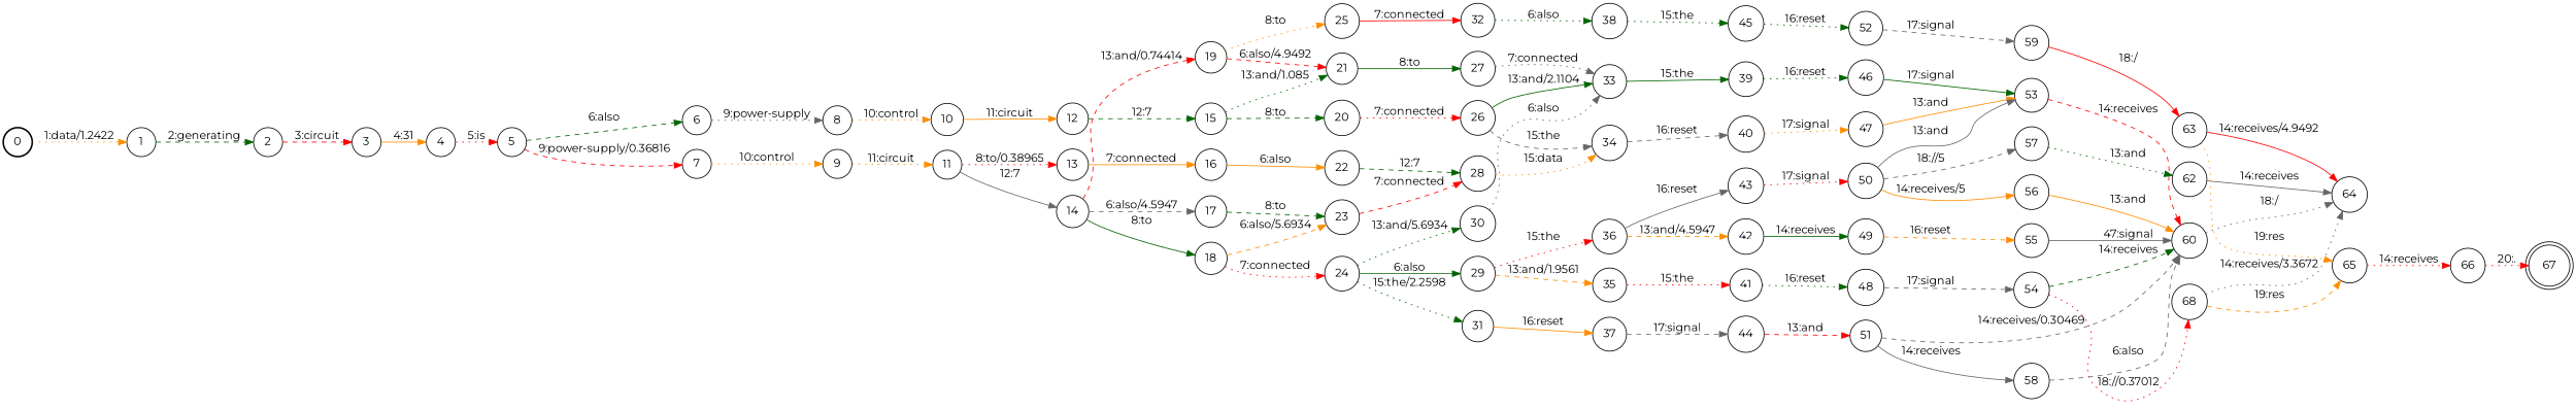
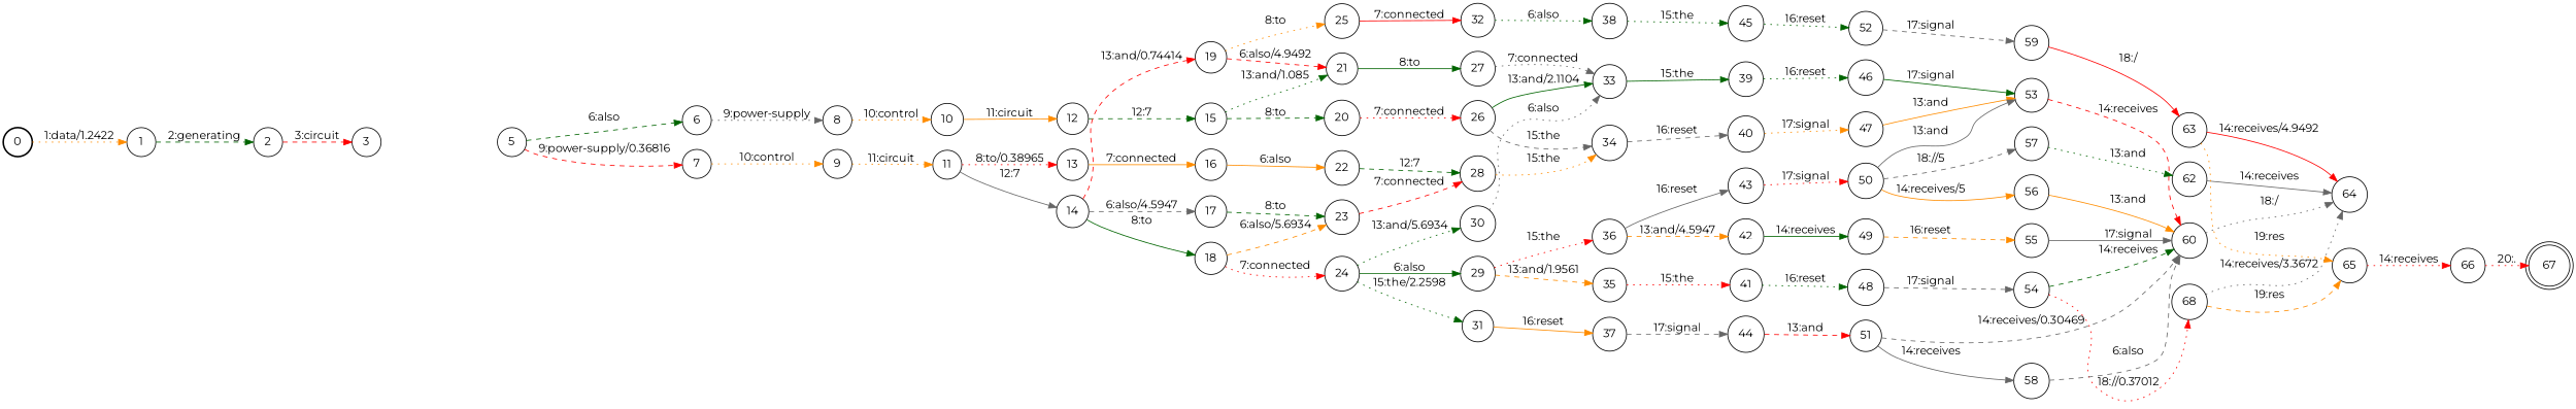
  digraph {
    fontname=Montserrat
    nodesep=0.25
    rankdir=LR
    ranksep=0.4
    node [fontname=Montserrat fontsize=14 shape=circle style=solid]
    edge [color=darkgreen fontname=Montserrat fontsize=14 style=dotted]
    n1 [label=0 style=bold]
    n2 [label=1]
    n3 [label=2]
    n4 [label=3]
-   n5 [label=4]
    n6 [label=5]
    n7 [label=6]
    n8 [label=7]
    n9 [label=8]
    n10 [label=9]
    n11 [label=10]
    n12 [label=11]
    n13 [label=12]
    n14 [label=13]
    n15 [label=14]
    n16 [label=15]
    n17 [label=16]
    n18 [label=17]
    n19 [label=18]
    n20 [label=19]
    n21 [label=20]
    n22 [label=21]
    n23 [label=22]
    n24 [label=23]
    n25 [label=24]
    n26 [label=25]
    n27 [label=26]
    n28 [label=27]
    n29 [label=28]
    n30 [label=29]
    n31 [label=30]
    n32 [label=31]
    n33 [label=32]
    n34 [label=33]
    n35 [label=34]
    n36 [label=35]
    n37 [label=36]
    n38 [label=37]
    n39 [label=38]
    n40 [label=39]
    n41 [label=40]
    n42 [label=41]
    n43 [label=42]
    n44 [label=43]
    n45 [label=44]
    n46 [label=45]
    n47 [label=46]
    n48 [label=47]
    n49 [label=48]
    n50 [label=49]
    n51 [label=50]
    n52 [label=51]
    n53 [label=52]
    n54 [label=53]
    n55 [label=54]
    n56 [label=55]
    n57 [label=56]
    n58 [label=57]
    n59 [label=58]
    n60 [label=60]
    n61 [label=59]
    n62 [label=68]
    n63 [label=62]
    n64 [label=63]
    n65 [label=64]
    n66 [label=65]
    n67 [label=66]
    n68 [label=67 shape=doublecircle]
    n1 -> n2 [color=darkorange label="1:data/1.2422"]
    n2 -> n3 [label="2:generating" style=dashed]
    n3 -> n4 [color=red label="3:circuit" style=dashed]
-   n4 -> n5 [color=darkorange label="4:31" style=solid]
-   n5 -> n6 [color=red label="5:is"]
    n6 -> n7 [label="6:also" style=dashed]
    n6 -> n8 [color=red label="9:power-supply/0.36816" style=dashed]
    n7 -> n9 [color=gray40 label="9:power-supply"]
    n8 -> n10 [color=darkorange label="10:control"]
    n9 -> n11 [color=darkorange label="10:control"]
    n10 -> n12 [color=darkorange label="11:circuit"]
    n11 -> n13 [color=darkorange label="11:circuit" style=solid]
    n12 -> n14 [color=red label="8:to/0.38965"]
    n12 -> n15 [color=gray40 label="12:7" style=solid]
    n13 -> n16 [label="12:7" style=dashed]
    n14 -> n17 [color=darkorange label="7:connected" style=solid]
    n15 -> n18 [color=gray40 label="6:also/4.5947" style=dashed]
    n15 -> n19 [label="8:to" style=solid]
    n15 -> n20 [color=red label="13:and/0.74414" style=dashed]
    n16 -> n21 [label="8:to" style=dashed]
    n16 -> n22 [label="13:and/1.085"]
    n17 -> n23 [color=darkorange label="6:also" style=solid]
    n18 -> n24 [label="8:to" style=dashed]
    n19 -> n24 [color=darkorange label="6:also/5.6934" style=dashed]
    n19 -> n25 [color=red label="7:connected"]
    n20 -> n22 [color=red label="6:also/4.9492" style=dashed]
    n20 -> n26 [color=darkorange label="8:to"]
    n21 -> n27 [color=red label="7:connected"]
    n22 -> n28 [label="8:to" style=solid]
    n23 -> n29 [label="12:7" style=dashed]
    n24 -> n29 [color=red label="7:connected" style=dashed]
    n25 -> n30 [label="6:also" style=solid]
    n25 -> n31 [label="13:and/5.6934"]
    n25 -> n32 [label="15:the/2.2598"]
    n26 -> n33 [color=red label="7:connected" style=solid]
    n27 -> n34 [label="13:and/2.1104" style=solid]
    n27 -> n35 [color=gray40 label="15:the" style=dashed]
    n28 -> n34 [color=gray40 label="7:connected"]
-   n29 -> n35 [color=darkorange label="15:data"]
+   n29 -> n35 [color=darkorange label="15:the"]
    n30 -> n36 [color=darkorange label="13:and/1.9561" style=dashed]
    n30 -> n37 [color=red label="15:the"]
    n31 -> n34 [color=gray40 label="6:also"]
    n32 -> n38 [color=darkorange label="16:reset" style=solid]
    n33 -> n39 [label="6:also"]
    n34 -> n40 [label="15:the" style=solid]
    n35 -> n41 [color=gray40 label="16:reset" style=dashed]
    n36 -> n42 [color=red label="15:the"]
    n37 -> n43 [color=darkorange label="13:and/4.5947" style=dashed]
    n37 -> n44 [color=gray40 label="16:reset" style=solid]
    n38 -> n45 [color=gray40 label="17:signal" style=dashed]
    n39 -> n46 [label="15:the"]
    n40 -> n47 [label="16:reset"]
    n41 -> n48 [color=darkorange label="17:signal"]
    n42 -> n49 [label="16:reset"]
    n43 -> n50 [label="14:receives" style=solid]
    n44 -> n51 [color=red label="17:signal"]
    n45 -> n52 [color=red label="13:and" style=dashed]
    n46 -> n53 [label="16:reset"]
    n47 -> n54 [label="17:signal" style=solid]
    n48 -> n54 [color=darkorange label="13:and" style=solid]
    n49 -> n55 [color=gray40 label="17:signal" style=dashed]
    n50 -> n56 [color=darkorange label="16:reset" style=dashed]
    n51 -> n54 [color=gray40 label="13:and" style=solid]
    n51 -> n57 [color=darkorange label="14:receives/5" style=solid]
    n51 -> n58 [color=gray40 label="18://5" style=dashed]
    n52 -> n59 [color=gray40 label="14:receives" style=solid]
    n52 -> n60 [color=gray40 label="14:receives/0.30469" style=dashed]
    n53 -> n61 [color=gray40 label="17:signal" style=dashed]
    n54 -> n60 [color=red label="14:receives" style=dashed]
    n55 -> n60 [label="14:receives" style=dashed]
    n55 -> n62 [color=red label="18://0.37012"]
-   n56 -> n60 [color=gray40 label="47:signal" style=solid]
+   n56 -> n60 [color=gray40 label="17:signal" style=solid]
    n57 -> n60 [color=darkorange label="13:and" style=solid]
    n58 -> n63 [label="13:and"]
    n59 -> n60 [color=gray40 label="6:also" style=dashed]
    n60 -> n65 [color=gray40 label="18:/"]
    n61 -> n64 [color=red label="18:/" style=solid]
    n62 -> n65 [color=gray40 label="14:receives/3.3672"]
    n62 -> n66 [color=darkorange label="19:res" style=dashed]
    n63 -> n65 [color=gray40 label="14:receives" style=solid]
    n64 -> n65 [color=red label="14:receives/4.9492" style=solid]
    n64 -> n66 [color=darkorange label="19:res"]
    n66 -> n67 [color=red label="14:receives"]
    n67 -> n68 [color=red label="20:."]
  }
